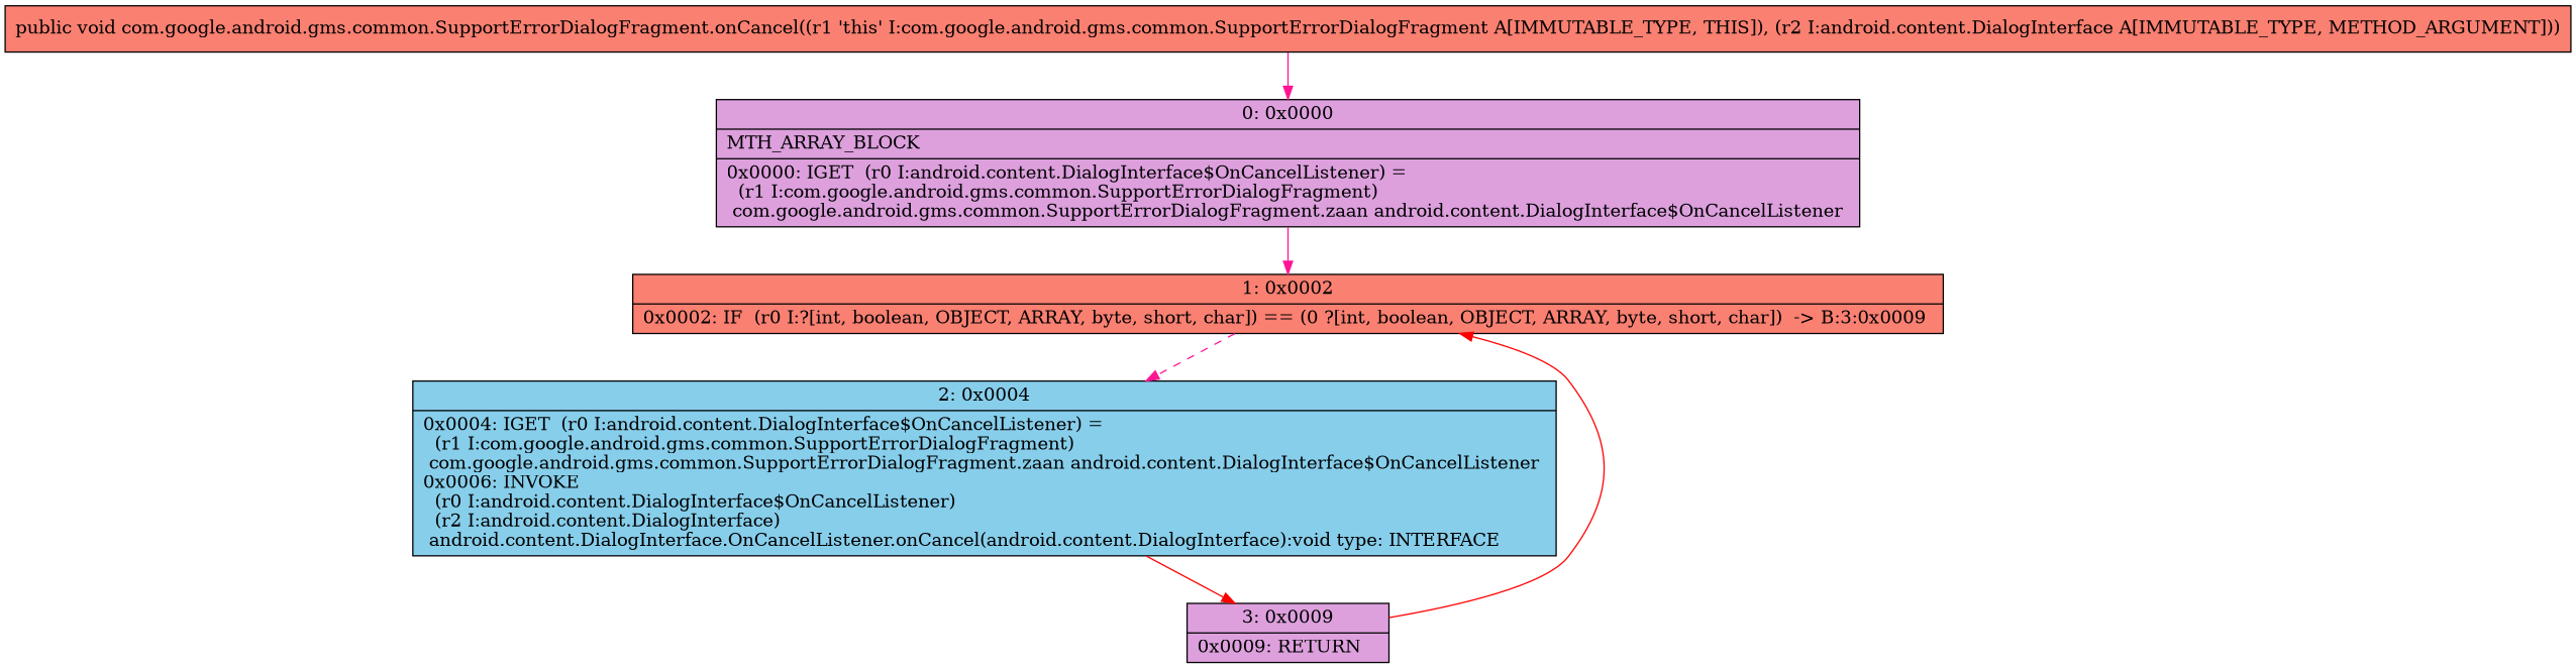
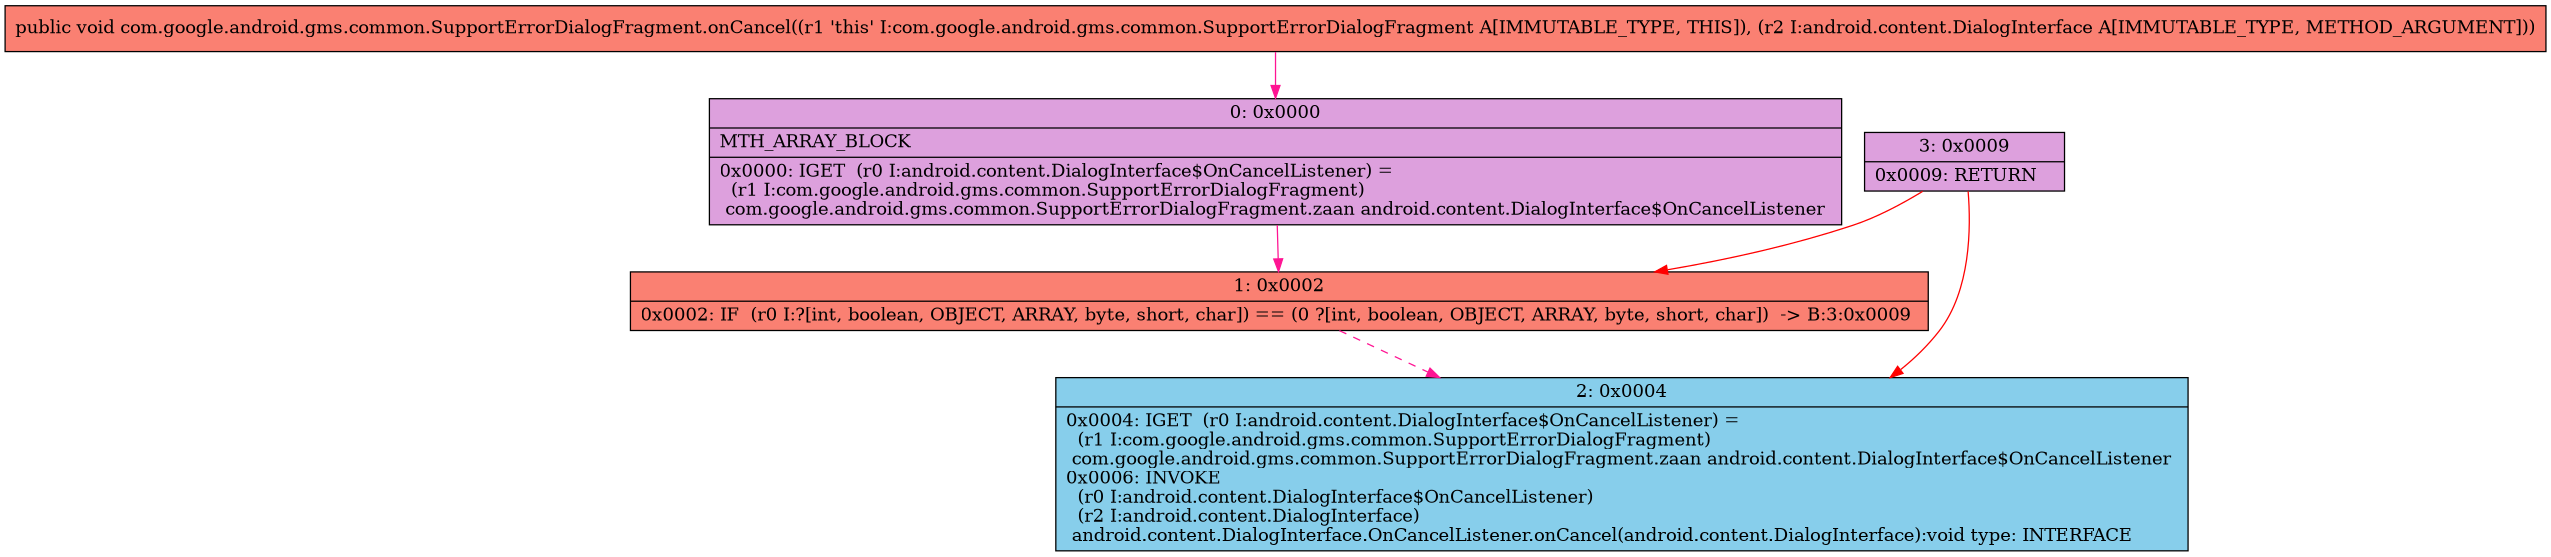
  digraph {
    node [fillcolor=plum shape=record style=filled]
    edge [color=deeppink]
    n1 [label="{0\:\ 0x0000|MTH_ARRAY_BLOCK\l|0x0000: IGET  (r0 I:android.content.DialogInterface$OnCancelListener) = \l  (r1 I:com.google.android.gms.common.SupportErrorDialogFragment)\l com.google.android.gms.common.SupportErrorDialogFragment.zaan android.content.DialogInterface$OnCancelListener \l}"]
    n2 [fillcolor=salmon label="{1\:\ 0x0002|0x0002: IF  (r0 I:?[int, boolean, OBJECT, ARRAY, byte, short, char]) == (0 ?[int, boolean, OBJECT, ARRAY, byte, short, char])  \-\> B:3:0x0009 \l}"]
    n3 [fillcolor=skyblue label="{2\:\ 0x0004|0x0004: IGET  (r0 I:android.content.DialogInterface$OnCancelListener) = \l  (r1 I:com.google.android.gms.common.SupportErrorDialogFragment)\l com.google.android.gms.common.SupportErrorDialogFragment.zaan android.content.DialogInterface$OnCancelListener \l0x0006: INVOKE  \l  (r0 I:android.content.DialogInterface$OnCancelListener)\l  (r2 I:android.content.DialogInterface)\l android.content.DialogInterface.OnCancelListener.onCancel(android.content.DialogInterface):void type: INTERFACE \l}"]
    n4 [label="{3\:\ 0x0009|0x0009: RETURN   \l}"]
    n5 [fillcolor=salmon label="{public void com.google.android.gms.common.SupportErrorDialogFragment.onCancel((r1 'this' I:com.google.android.gms.common.SupportErrorDialogFragment A[IMMUTABLE_TYPE, THIS]), (r2 I:android.content.DialogInterface A[IMMUTABLE_TYPE, METHOD_ARGUMENT])) }"]
    n1 -> n2
    n2 -> n3 [style=dashed]
-   n3 -> n4 [color=red]
+   n4 -> n3 [color=red]
    n4 -> n2 [color=red]
    n5 -> n1
  }
